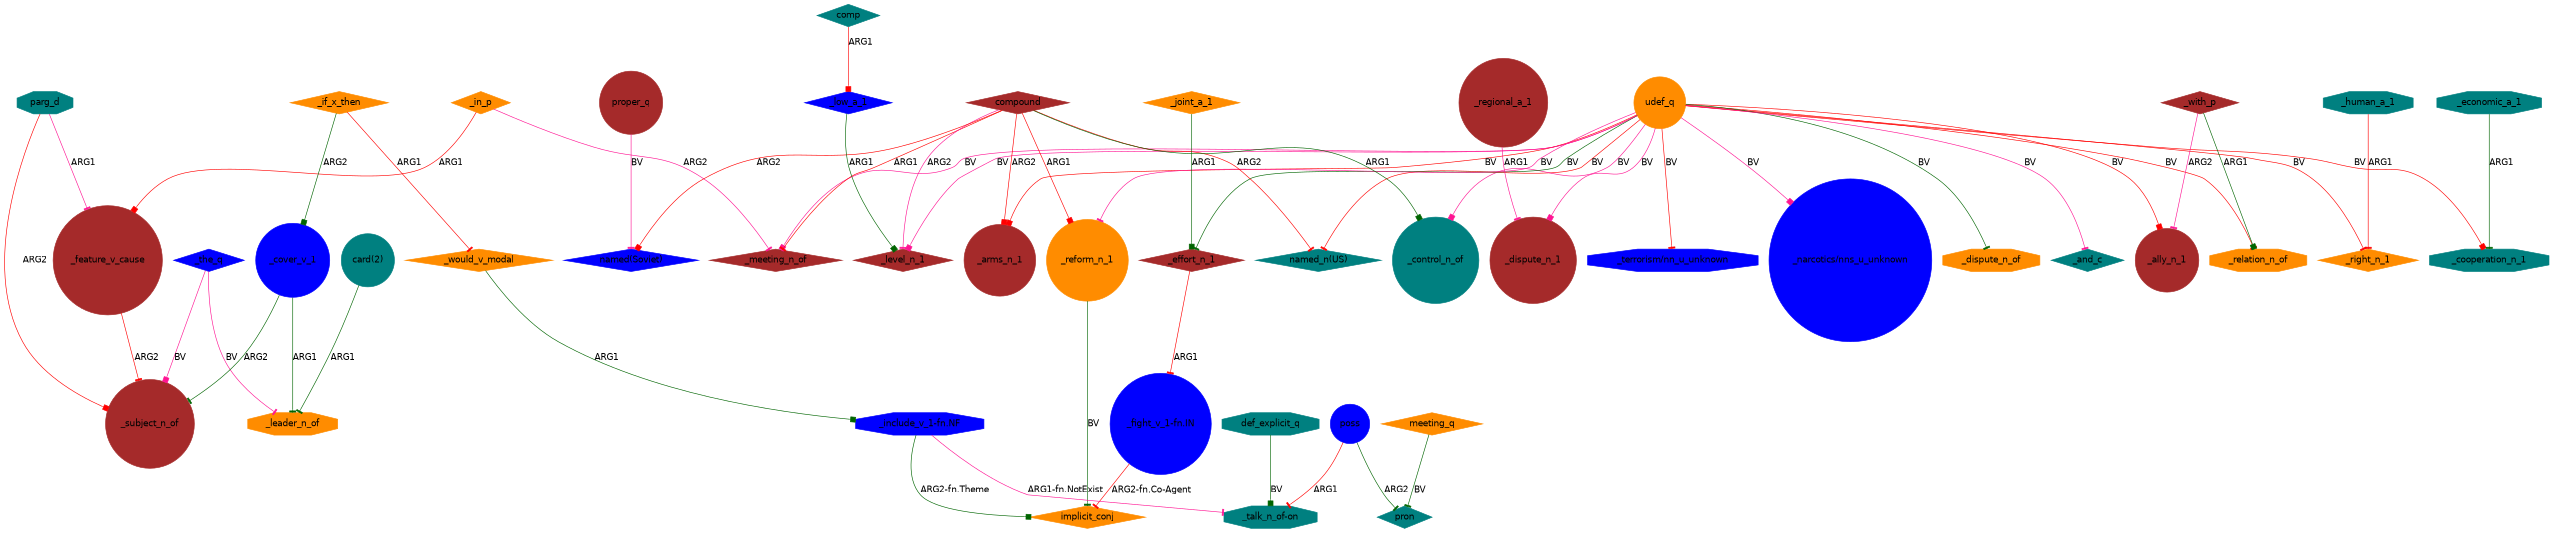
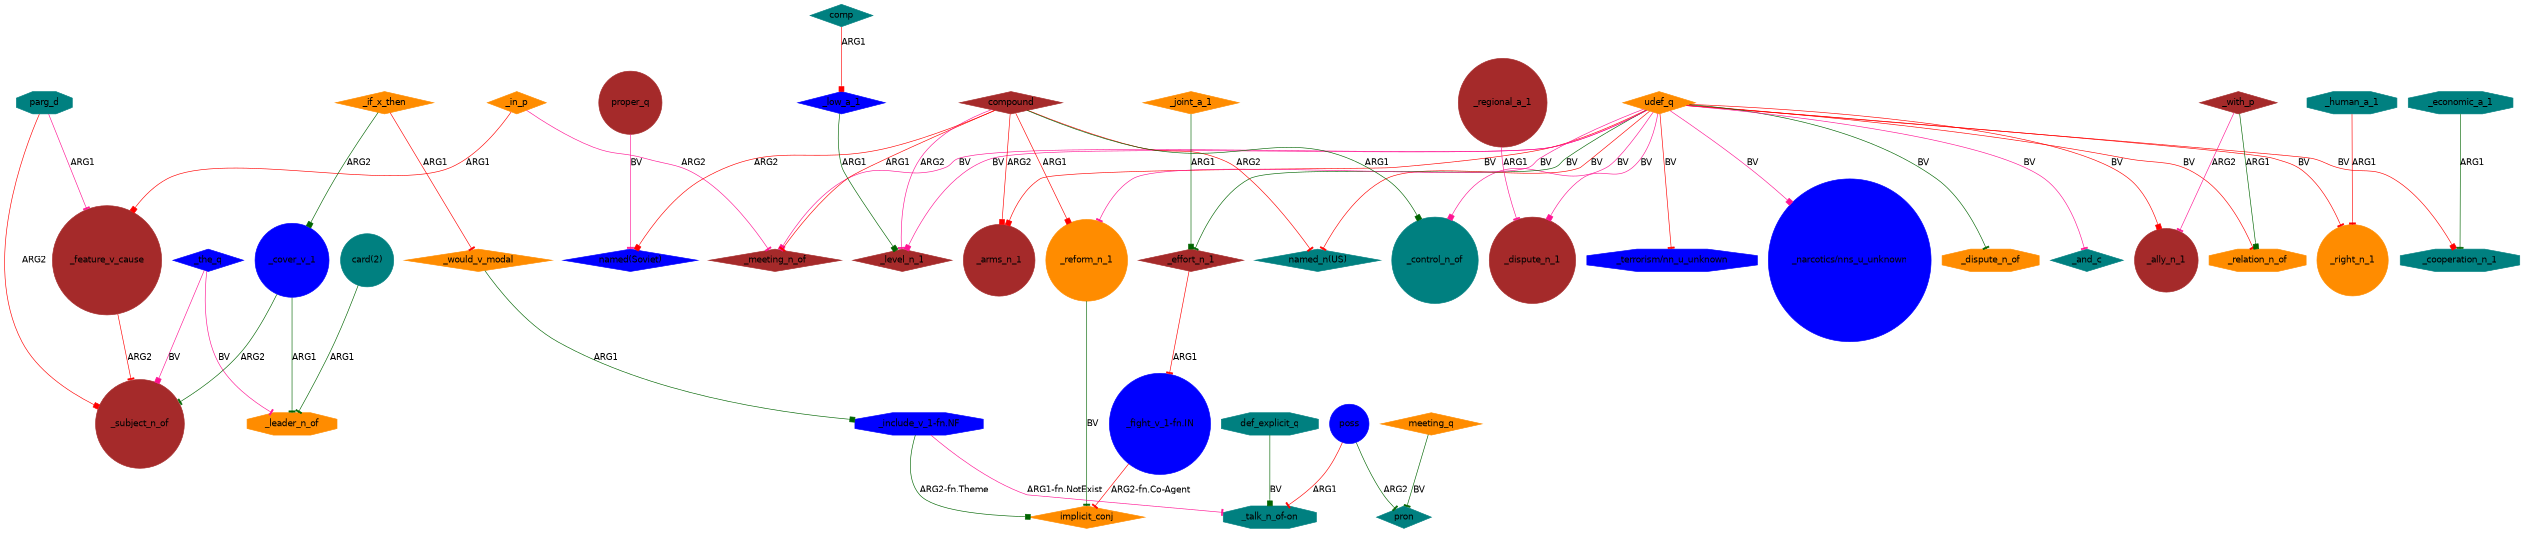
  digraph {
    fontname="DejaVu Sans"
    node [color=teal fontname="DejaVu Sans" shape=diamond style=filled]
    edge [arrowhead=tee color=red fontname="DejaVu Sans"]
    parg_d [shape=octagon]
    _subject_n_of [color=brown shape=circle]
    _feature_v_cause [color=brown shape=circle]
    _in_p [color=darkorange]
    _meeting_n_of [color=brown]
-   udef_q [color=darkorange shape=circle]
+   udef_q [color=darkorange]
    "named_n(US)"
    _dispute_n_1 [color=brown shape=circle]
    _control_n_of [shape=circle]
    _relation_n_of [color=darkorange shape=octagon]
    _ally_n_1 [color=brown shape=circle]
    _effort_n_1 [color=brown]
-   _right_n_1 [color=darkorange]
+   _right_n_1 [color=darkorange shape=circle]
    _arms_n_1 [color=brown shape=circle]
    "_terrorism/nn_u_unknown" [color=blue shape=octagon]
    _cooperation_n_1 [shape=octagon]
    _reform_n_1 [color=darkorange shape=circle]
    _level_n_1 [color=brown]
    "_narcotics/nns_u_unknown" [color=blue shape=circle]
    n20 [color=darkorange label=_dispute_n_of shape=octagon]
    _and_c
    implicit_conj [color=darkorange]
    "_fight_v_1-fn.IN" [color=blue shape=circle]
    poss [color=blue shape=circle]
    pron
    "_talk_n_of-on" [shape=octagon]
    _would_v_modal [color=darkorange]
    "_include_v_1-fn.NF" [color=blue shape=octagon]
    _with_p [color=brown]
    _human_a_1 [shape=octagon]
    compound [color=brown]
    "named(Soviet)" [color=blue]
    proper_q [color=brown shape=circle]
    "card(2)" [shape=circle]
    _leader_n_of [color=darkorange shape=octagon]
    _the_q [color=blue]
    _economic_a_1 [shape=octagon]
    n38 [color=darkorange label=meeting_q]
    def_explicit_q [shape=octagon]
    _low_a_1 [color=blue]
    _cover_v_1 [color=blue shape=circle]
    _regional_a_1 [color=brown shape=circle]
    _if_x_then [color=darkorange]
    _joint_a_1 [color=darkorange]
    comp
    parg_d -> _subject_n_of [arrowhead=box label=ARG2]
    parg_d -> _feature_v_cause [color=deeppink label=ARG1]
    _feature_v_cause -> _subject_n_of [label=ARG2]
    _in_p -> _feature_v_cause [arrowhead=box label=ARG1]
    _in_p -> _meeting_n_of [color=deeppink label=ARG2]
    udef_q -> _meeting_n_of [arrowhead=box color=deeppink label=BV]
    udef_q -> "named_n(US)" [label=BV]
    udef_q -> _dispute_n_1 [arrowhead=box color=deeppink label=BV]
    udef_q -> _control_n_of [arrowhead=box color=deeppink label=BV]
    udef_q -> _relation_n_of [label=BV]
    udef_q -> _ally_n_1 [arrowhead=box label=BV]
    udef_q -> _effort_n_1 [color=darkgreen label=BV]
    udef_q -> _right_n_1 [label=BV]
    udef_q -> _arms_n_1 [arrowhead=box label=BV]
    udef_q -> "_terrorism/nn_u_unknown" [label=BV]
    udef_q -> _cooperation_n_1 [arrowhead=box label=BV]
    udef_q -> _reform_n_1 [color=deeppink label=BV]
    udef_q -> _level_n_1 [arrowhead=box color=deeppink label=BV]
    udef_q -> "_narcotics/nns_u_unknown" [arrowhead=box color=deeppink label=BV]
    udef_q -> n20 [color=darkgreen label=BV]
    udef_q -> _and_c [color=deeppink label=BV]
    _effort_n_1 -> "_fight_v_1-fn.IN" [label=ARG1]
    _reform_n_1 -> implicit_conj [color=darkgreen label=BV]
    "_fight_v_1-fn.IN" -> implicit_conj [label="ARG2-fn.Co-Agent"]
    poss -> pron [color=darkgreen label=ARG2]
    poss -> "_talk_n_of-on" [label=ARG1]
    _would_v_modal -> "_include_v_1-fn.NF" [arrowhead=box color=darkgreen label=ARG1]
    "_include_v_1-fn.NF" -> implicit_conj [arrowhead=box color=darkgreen label="ARG2-fn.Theme"]
    "_include_v_1-fn.NF" -> "_talk_n_of-on" [color=deeppink label="ARG1-fn.NotExist"]
    _with_p -> _relation_n_of [arrowhead=box color=darkgreen label=ARG1]
    _with_p -> _ally_n_1 [color=deeppink label=ARG2]
    _human_a_1 -> _right_n_1 [label=ARG1]
    compound -> _meeting_n_of [label=ARG1]
    compound -> "named_n(US)" [label=ARG2]
    compound -> _control_n_of [arrowhead=box color=darkgreen label=ARG1]
    compound -> _arms_n_1 [arrowhead=box label=ARG2]
    compound -> _reform_n_1 [arrowhead=box label=ARG1]
    compound -> _level_n_1 [color=deeppink label=ARG2]
    compound -> "named(Soviet)" [arrowhead=box label=ARG2]
    proper_q -> "named(Soviet)" [color=deeppink label=BV]
    "card(2)" -> _leader_n_of [color=darkgreen label=ARG1]
    _the_q -> _subject_n_of [arrowhead=box color=deeppink label=BV]
    _the_q -> _leader_n_of [color=deeppink label=BV]
    _economic_a_1 -> _cooperation_n_1 [color=darkgreen label=ARG1]
    n38 -> pron [color=darkgreen label=BV]
    def_explicit_q -> "_talk_n_of-on" [arrowhead=box color=darkgreen label=BV]
    _low_a_1 -> _level_n_1 [arrowhead=box color=darkgreen label=ARG1]
    _cover_v_1 -> _subject_n_of [color=darkgreen label=ARG2]
    _cover_v_1 -> _leader_n_of [color=darkgreen label=ARG1]
    _regional_a_1 -> _dispute_n_1 [color=deeppink label=ARG1]
    _if_x_then -> _would_v_modal [label=ARG1]
    _if_x_then -> _cover_v_1 [arrowhead=box color=darkgreen label=ARG2]
    _joint_a_1 -> _effort_n_1 [arrowhead=box color=darkgreen label=ARG1]
    comp -> _low_a_1 [arrowhead=box label=ARG1]
  }
